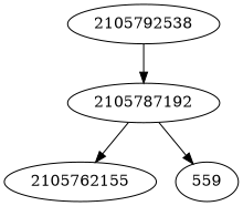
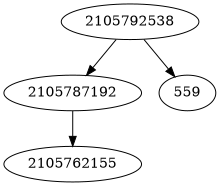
  strict digraph {
    n1 [label=2105762155]
    2105787192
    559
    2105792538
    2105787192 -> n1
-   2105787192 -> 559
+   2105792538 -> 559
    2105792538 -> 2105787192
  }
